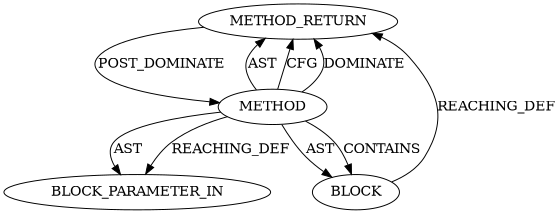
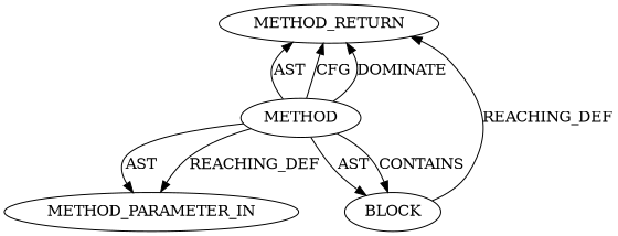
  digraph {
    node [CODE="<empty>" ORDER=1 TYPE_FULL_NAME=ANY]
    n1 [CODE=RET EVALUATION_STRATEGY=BY_VALUE ORDER=2 label=METHOD_RETURN]
    n2 [AST_PARENT_FULL_NAME="<global>" AST_PARENT_TYPE=NAMESPACE_BLOCK FILENAME="<empty>" FULL_NAME=BN_clear_free IS_EXTERNAL=true NAME=BN_clear_free ORDER=0 label=METHOD TYPE_FULL_NAME=""]
-   n3 [CODE=p1 EVALUATION_STRATEGY=BY_VALUE INDEX=1 IS_VARIADIC=false NAME=p1 label=BLOCK_PARAMETER_IN]
+   n3 [CODE=p1 EVALUATION_STRATEGY=BY_VALUE INDEX=1 IS_VARIADIC=false NAME=p1 label=METHOD_PARAMETER_IN]
    n4 [ARGUMENT_INDEX=1 label=BLOCK]
-   n1 -> n2 [label=POST_DOMINATE]
    n2 -> n1 [label=AST]
    n2 -> n1 [label=CFG]
    n2 -> n1 [label=DOMINATE]
    n2 -> n3 [label=AST]
    n2 -> n3 [label=REACHING_DEF]
    n2 -> n4 [label=AST]
    n2 -> n4 [label=CONTAINS]
    n4 -> n1 [VARIABLE=p1 label=REACHING_DEF]
  }
